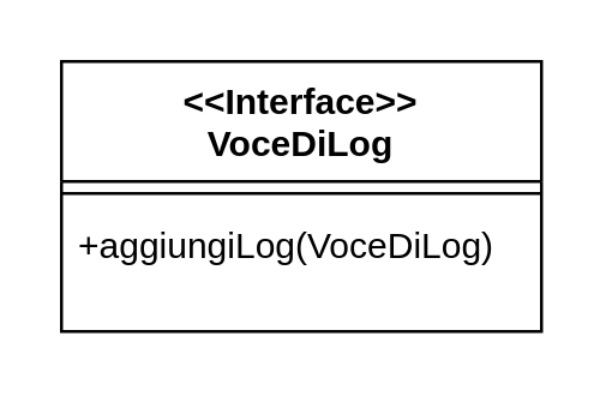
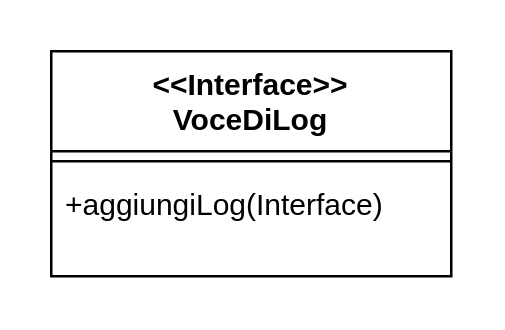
  <mxCell id="0" />
  <mxCell id="1" parent="0" />
  <mxCell id="2" value="&amp;lt;&amp;lt;Interface&amp;gt;&amp;gt;&lt;br&gt;VoceDiLog" style="swimlane;fontStyle=1;align=center;verticalAlign=top;childLayout=stackLayout;horizontal=1;startSize=40;horizontalStack=0;resizeParent=1;resizeParentMax=0;resizeLast=0;collapsible=1;marginBottom=0;whiteSpace=wrap;html=1;" vertex="1" parent="1"><mxGeometry x="20" y="20" width="160" height="90" as="geometry" /></mxCell>
  <mxCell id="3" value="" style="line;strokeWidth=1;fillColor=none;align=left;verticalAlign=middle;spacingTop=-1;spacingLeft=3;spacingRight=3;rotatable=0;labelPosition=right;points=[];portConstraint=eastwest;strokeColor=inherit;" vertex="1" parent="2"><mxGeometry y="40" width="160" height="8" as="geometry" /></mxCell>
- <mxCell id="4" value="+aggiungiLog(VoceDiLog)" style="text;strokeColor=none;fillColor=none;align=left;verticalAlign=top;spacingLeft=4;spacingRight=4;overflow=hidden;rotatable=0;points=[[0,0.5],[1,0.5]];portConstraint=eastwest;whiteSpace=wrap;html=1;" vertex="1" parent="2"><mxGeometry y="48" width="160" height="42" as="geometry" /></mxCell>
+ <mxCell id="4" value="+aggiungiLog(Interface)" style="text;strokeColor=none;fillColor=none;align=left;verticalAlign=top;spacingLeft=4;spacingRight=4;overflow=hidden;rotatable=0;points=[[0,0.5],[1,0.5]];portConstraint=eastwest;whiteSpace=wrap;html=1;" vertex="1" parent="2"><mxGeometry y="48" width="160" height="42" as="geometry" /></mxCell>
